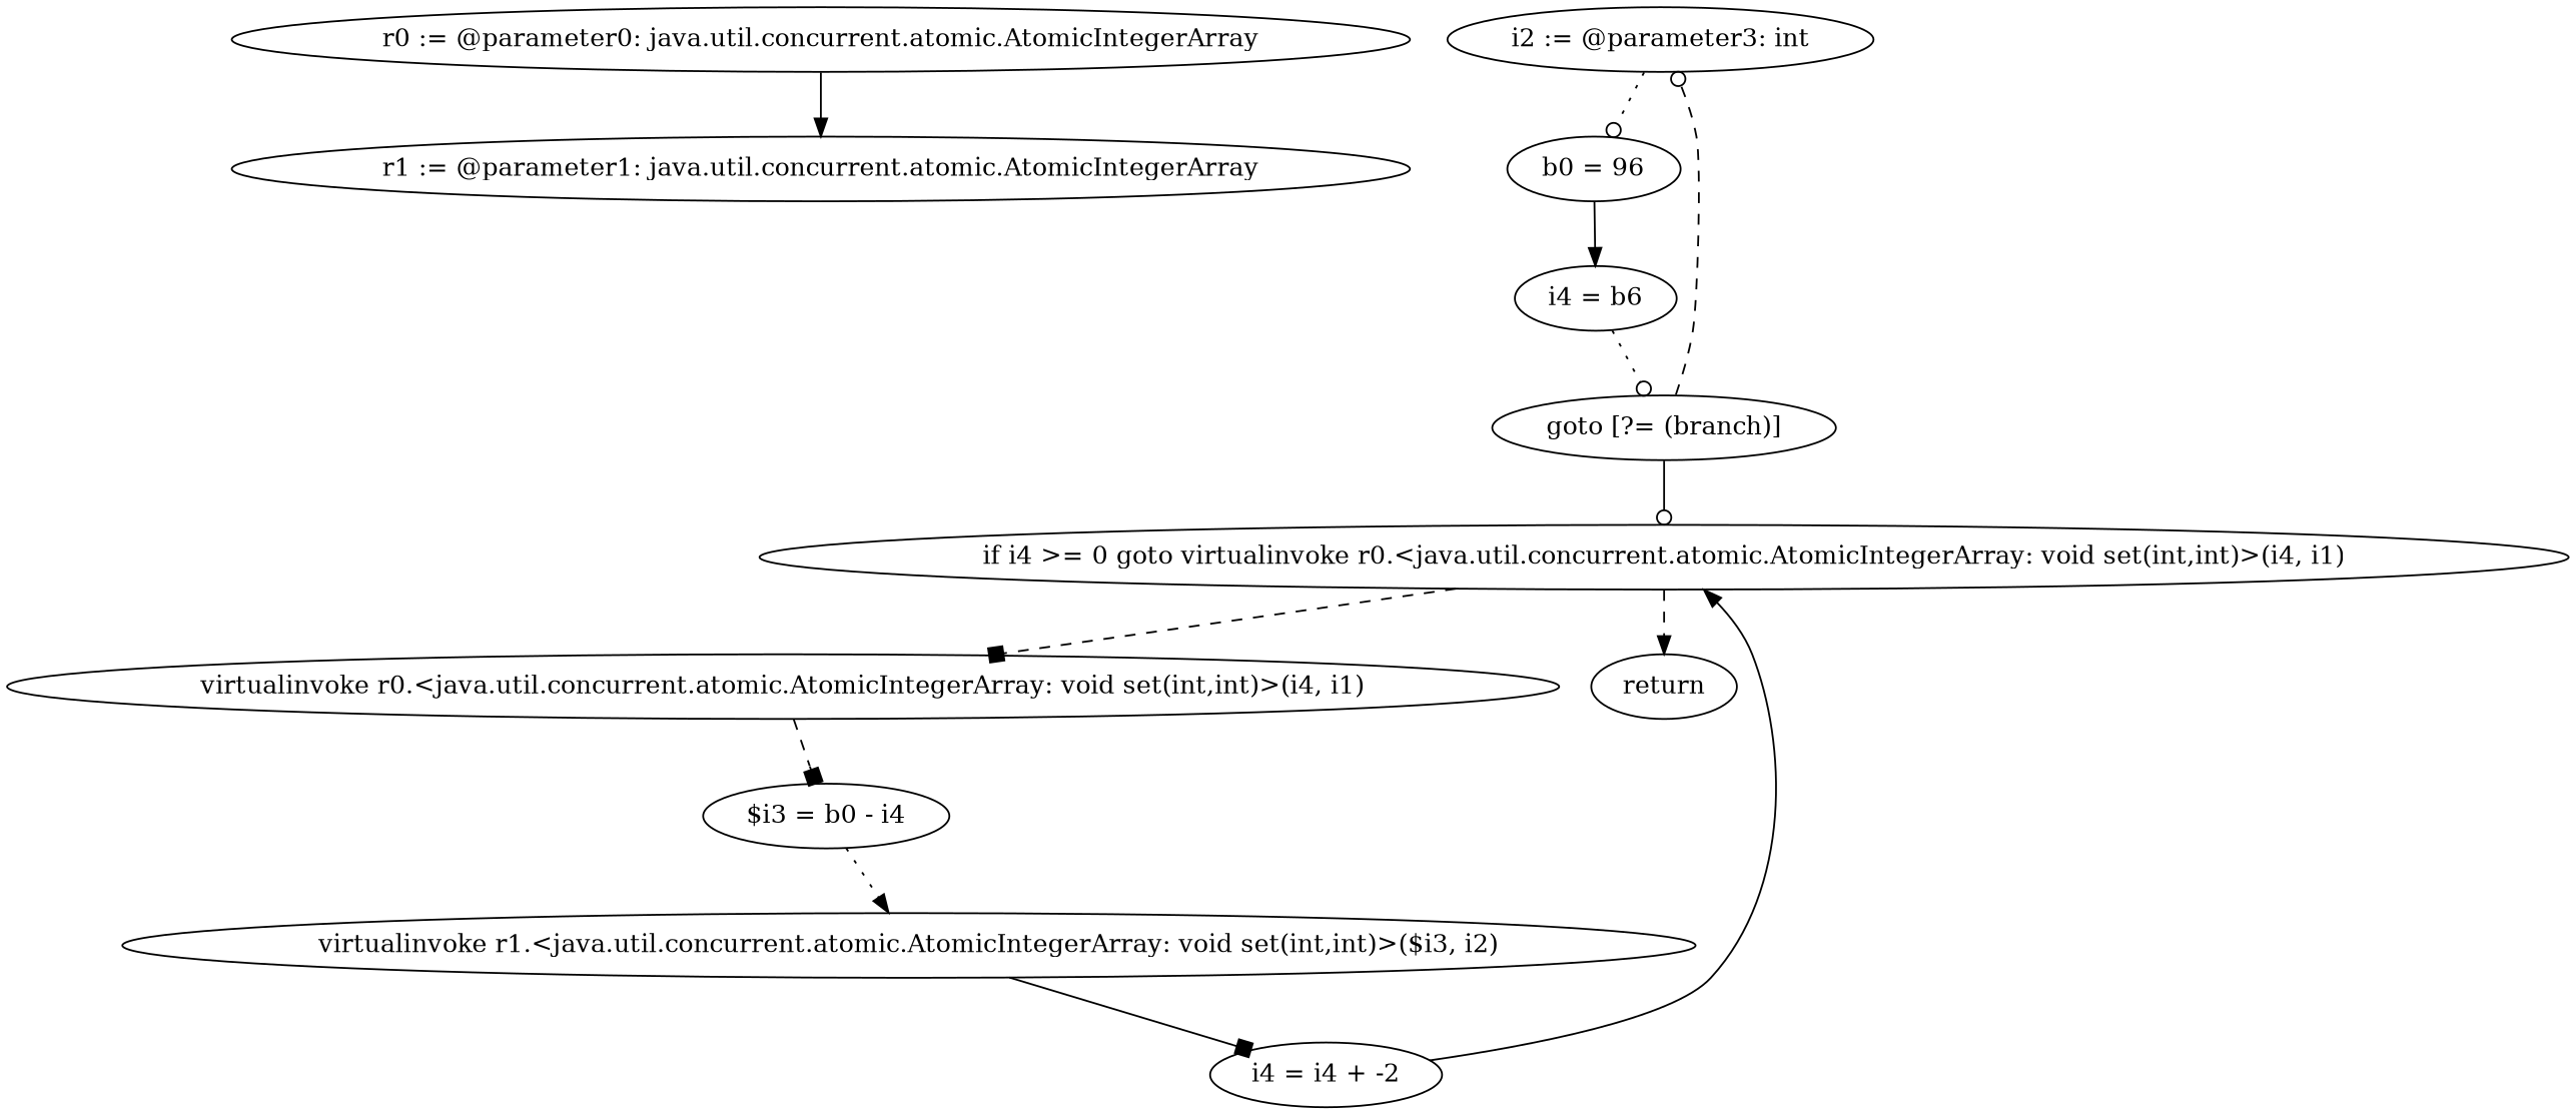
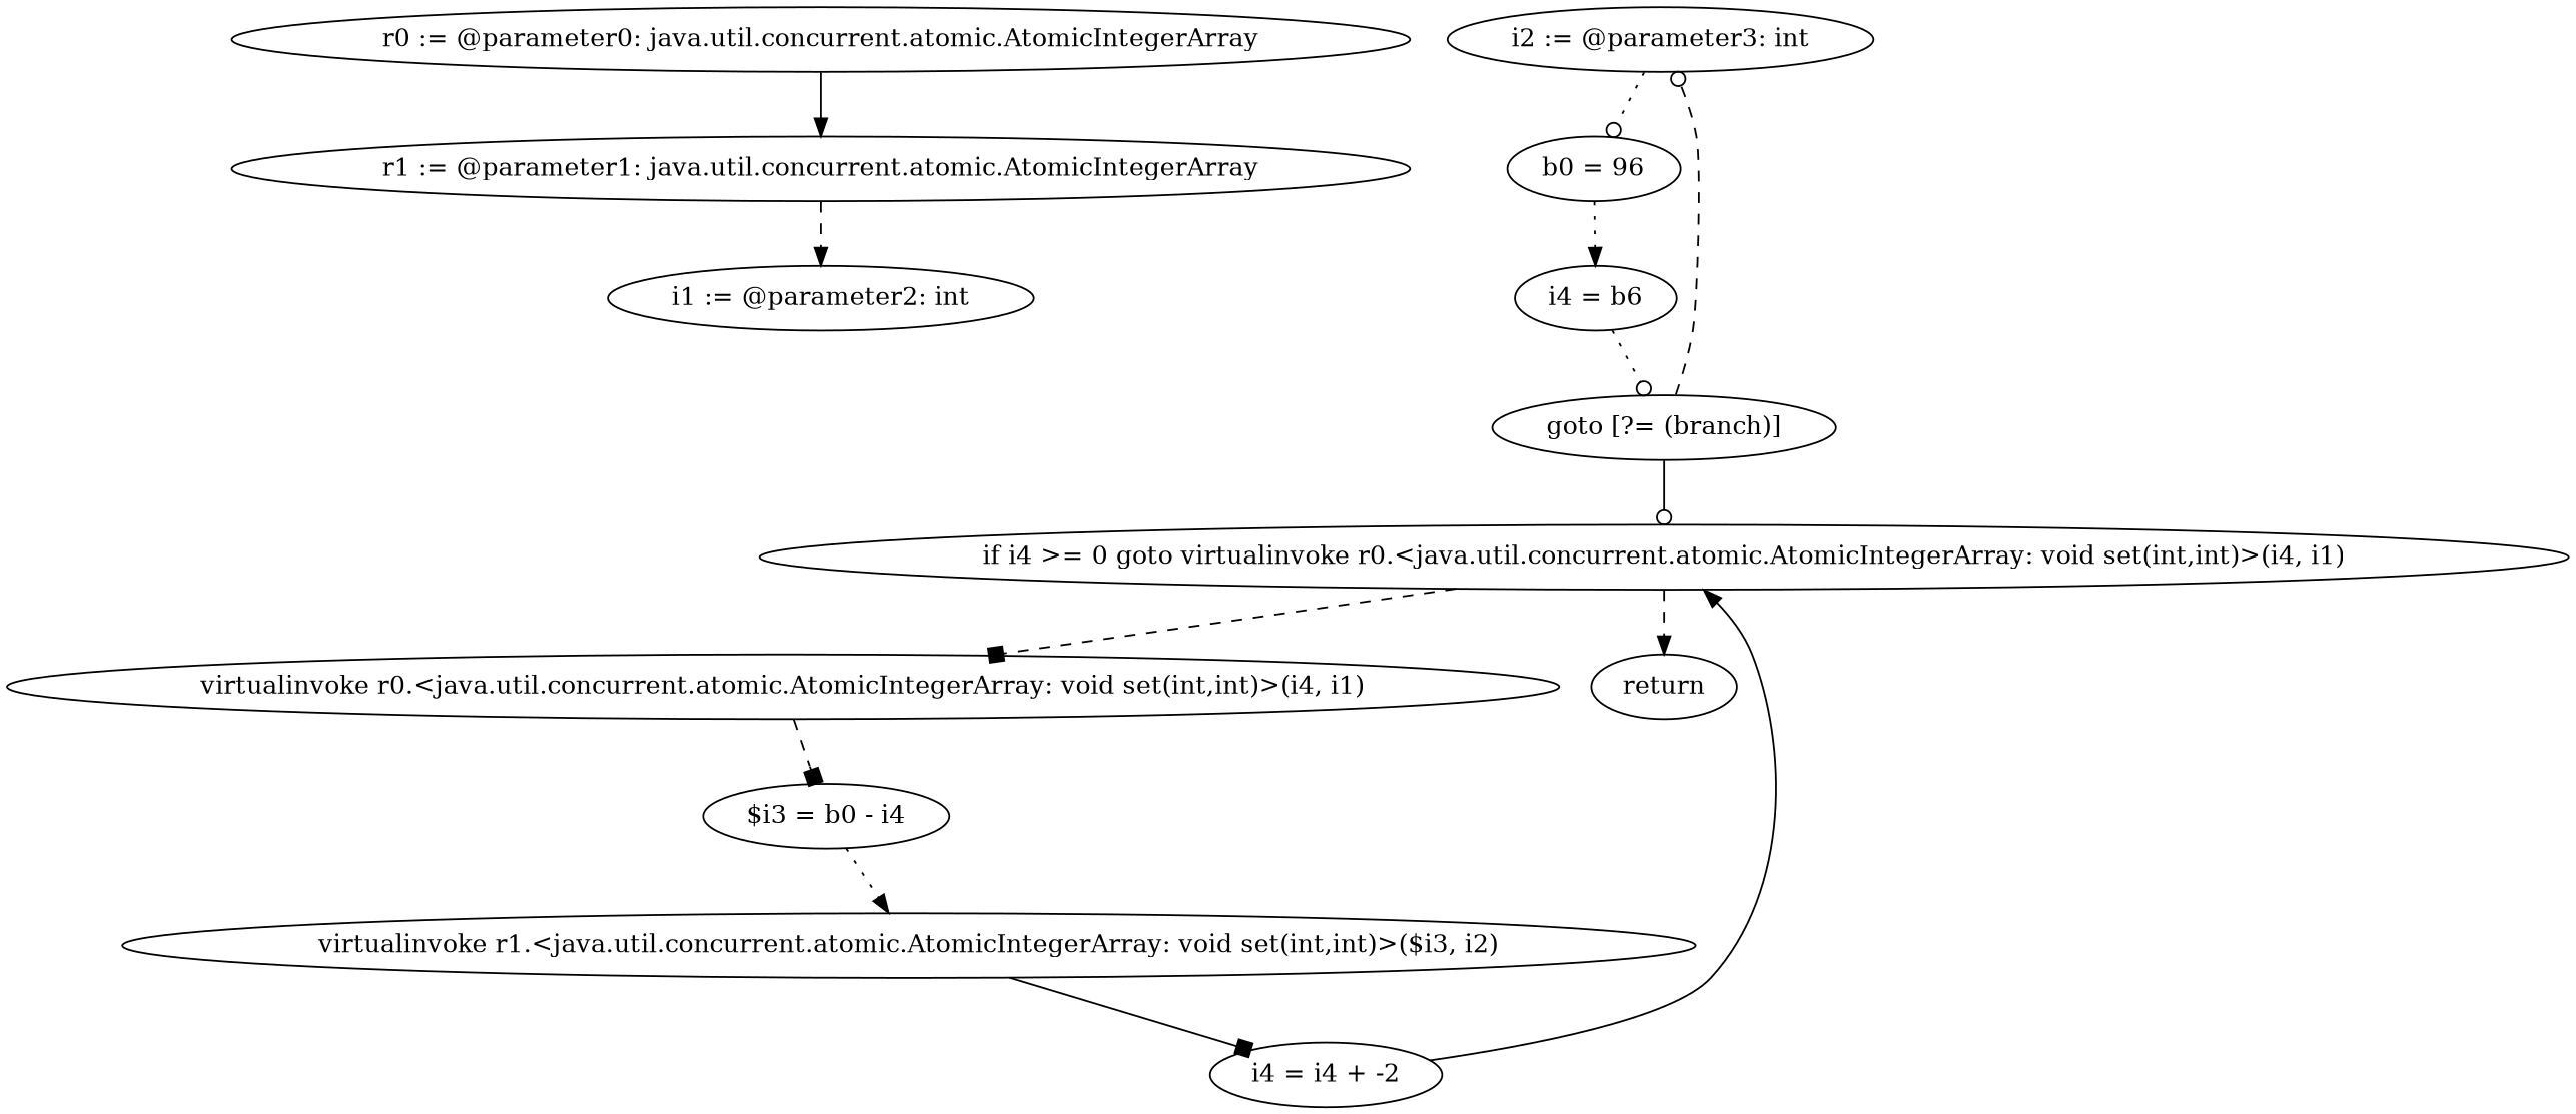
  digraph {
    edge [arrowhead=normal style=solid]
    "r0 := @parameter0: java.util.concurrent.atomic.AtomicIntegerArray"
    "r1 := @parameter1: java.util.concurrent.atomic.AtomicIntegerArray"
+   "i1 := @parameter2: int"
    "i2 := @parameter3: int"
    "b0 = 96"
    n6 [label="i4 = b6"]
    "goto [?= (branch)]"
    "if i4 >= 0 goto virtualinvoke r0.<java.util.concurrent.atomic.AtomicIntegerArray: void set(int,int)>(i4, i1)"
    "virtualinvoke r0.<java.util.concurrent.atomic.AtomicIntegerArray: void set(int,int)>(i4, i1)"
    return
    "$i3 = b0 - i4"
    "virtualinvoke r1.<java.util.concurrent.atomic.AtomicIntegerArray: void set(int,int)>($i3, i2)"
    n13 [label="i4 = i4 + -2"]
    "r0 := @parameter0: java.util.concurrent.atomic.AtomicIntegerArray" -> "r1 := @parameter1: java.util.concurrent.atomic.AtomicIntegerArray"
+   "r1 := @parameter1: java.util.concurrent.atomic.AtomicIntegerArray" -> "i1 := @parameter2: int" [style=dashed]
    "i2 := @parameter3: int" -> "b0 = 96" [arrowhead=odot style=dotted]
-   "b0 = 96" -> n6
+   "b0 = 96" -> n6 [style=dotted]
    n6 -> "goto [?= (branch)]" [arrowhead=odot style=dotted]
    "goto [?= (branch)]" -> "i2 := @parameter3: int" [arrowhead=odot style=dashed]
    "goto [?= (branch)]" -> "if i4 >= 0 goto virtualinvoke r0.<java.util.concurrent.atomic.AtomicIntegerArray: void set(int,int)>(i4, i1)" [arrowhead=odot]
    "if i4 >= 0 goto virtualinvoke r0.<java.util.concurrent.atomic.AtomicIntegerArray: void set(int,int)>(i4, i1)" -> "virtualinvoke r0.<java.util.concurrent.atomic.AtomicIntegerArray: void set(int,int)>(i4, i1)" [arrowhead=box style=dashed]
    "if i4 >= 0 goto virtualinvoke r0.<java.util.concurrent.atomic.AtomicIntegerArray: void set(int,int)>(i4, i1)" -> return [style=dashed]
    "virtualinvoke r0.<java.util.concurrent.atomic.AtomicIntegerArray: void set(int,int)>(i4, i1)" -> "$i3 = b0 - i4" [arrowhead=box style=dashed]
    "$i3 = b0 - i4" -> "virtualinvoke r1.<java.util.concurrent.atomic.AtomicIntegerArray: void set(int,int)>($i3, i2)" [style=dotted]
    "virtualinvoke r1.<java.util.concurrent.atomic.AtomicIntegerArray: void set(int,int)>($i3, i2)" -> n13 [arrowhead=box]
    n13 -> "if i4 >= 0 goto virtualinvoke r0.<java.util.concurrent.atomic.AtomicIntegerArray: void set(int,int)>(i4, i1)"
  }
